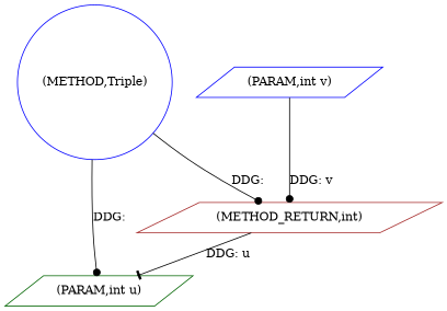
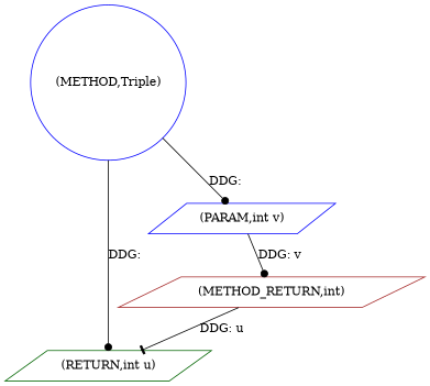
  digraph {
    node [color=blue shape=parallelogram]
    edge [arrowhead=dot]
    n1 [label="(METHOD,Triple)" shape=circle]
-   n2 [color=darkgreen label="(PARAM,int u)"]
+   n2 [color=darkgreen label="(RETURN,int u)"]
    n3 [label="(PARAM,int v)"]
    n4 [color=brown label="(METHOD_RETURN,int)"]
    n1 -> n2 [label="DDG: "]
-   n1 -> n4 [label="DDG: "]
+   n1 -> n3 [label="DDG: "]
    n3 -> n4 [label="DDG: v"]
    n4 -> n2 [arrowhead=tee label="DDG: u"]
  }
